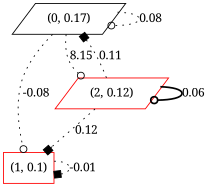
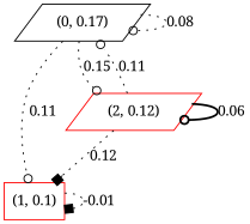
  digraph {
    fontname="Noto Serif"
    node [color=red fontname="Noto Serif" shape=parallelogram]
    edge [arrowhead=odot fontname="Noto Serif" style=dotted]
    n1 [color=black label="(0, 0.17)"]
    n2 [label="(1, 0.1)" shape=box]
    n3 [label="(2, 0.12)"]
    n1 -> n1 [label=0.08]
-   n1 -> n2 [label=-0.08]
-   n1 -> n3 [label=8.15]
+   n1 -> n2 [label=0.11]
+   n1 -> n3 [label=0.15]
    n2 -> n2 [arrowhead=box label=-0.01]
-   n3 -> n1 [arrowhead=box label=0.11]
+   n3 -> n1 [label=0.11]
    n3 -> n2 [arrowhead=box label=0.12]
    n3 -> n3 [label=0.06 style=bold]
  }
